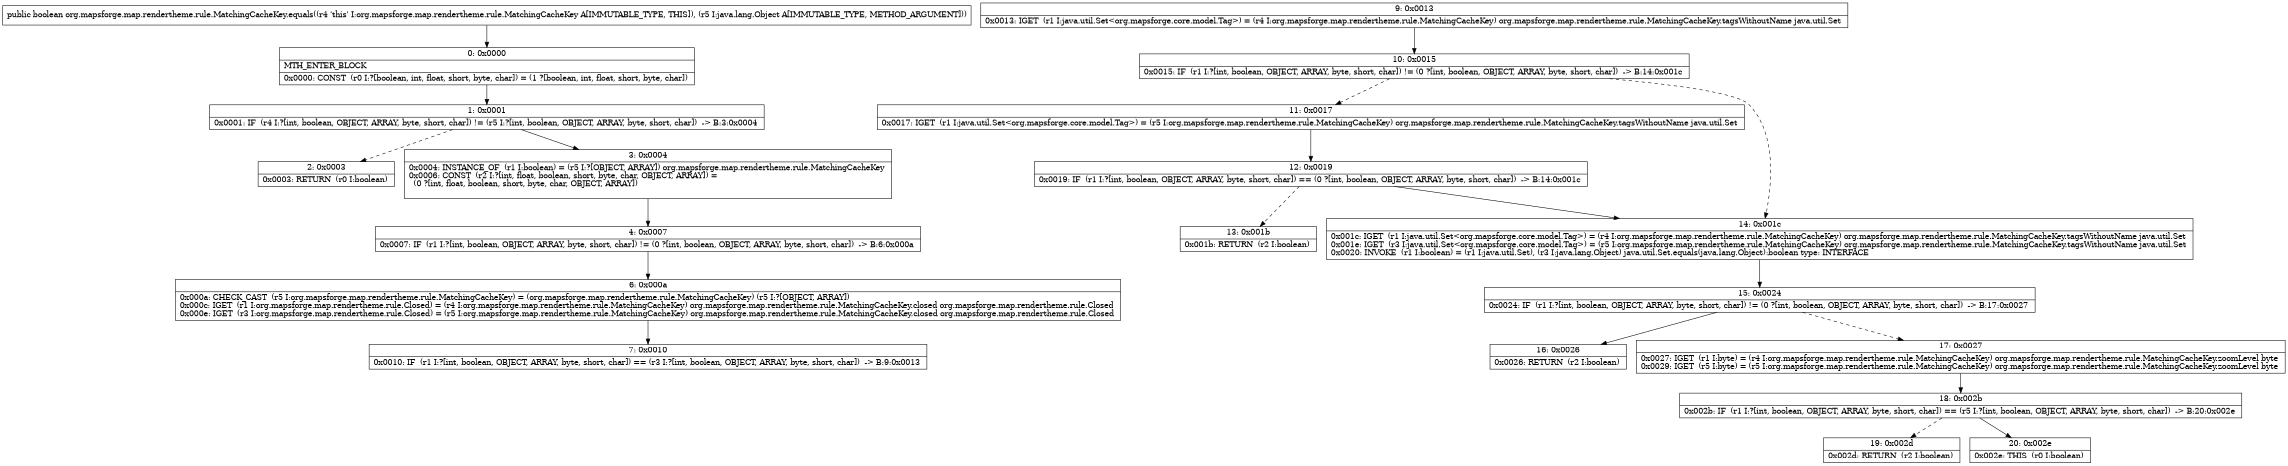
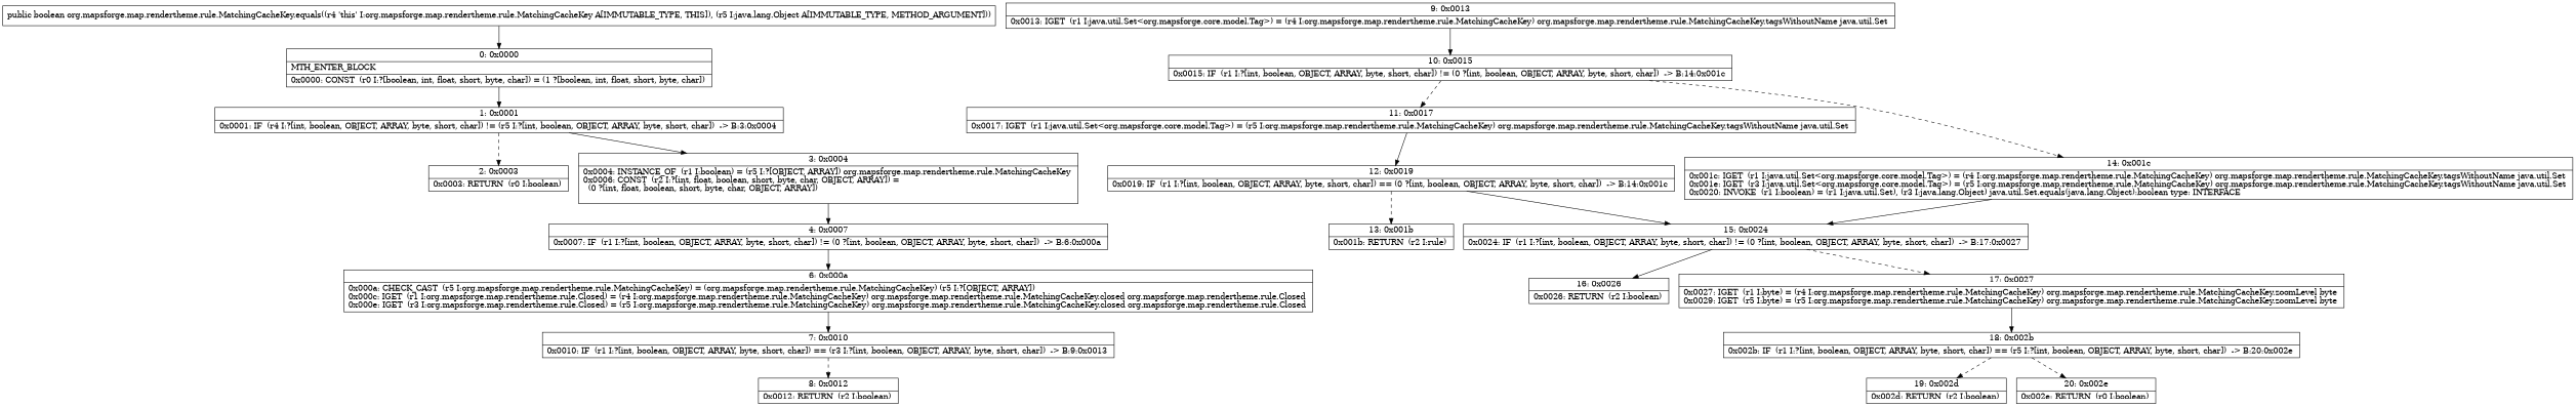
  digraph {
    node [shape=record]
    n1 [label="{0\:\ 0x0000|MTH_ENTER_BLOCK\l|0x0000: CONST  (r0 I:?[boolean, int, float, short, byte, char]) = (1 ?[boolean, int, float, short, byte, char]) \l}"]
    n2 [label="{1\:\ 0x0001|0x0001: IF  (r4 I:?[int, boolean, OBJECT, ARRAY, byte, short, char]) != (r5 I:?[int, boolean, OBJECT, ARRAY, byte, short, char])  \-\> B:3:0x0004 \l}"]
    n3 [label="{2\:\ 0x0003|0x0003: RETURN  (r0 I:boolean) \l}"]
    n4 [label="{3\:\ 0x0004|0x0004: INSTANCE_OF  (r1 I:boolean) = (r5 I:?[OBJECT, ARRAY]) org.mapsforge.map.rendertheme.rule.MatchingCacheKey \l0x0006: CONST  (r2 I:?[int, float, boolean, short, byte, char, OBJECT, ARRAY]) = \l  (0 ?[int, float, boolean, short, byte, char, OBJECT, ARRAY])\l \l}"]
    n5 [label="{4\:\ 0x0007|0x0007: IF  (r1 I:?[int, boolean, OBJECT, ARRAY, byte, short, char]) != (0 ?[int, boolean, OBJECT, ARRAY, byte, short, char])  \-\> B:6:0x000a \l}"]
    n6 [label="{6\:\ 0x000a|0x000a: CHECK_CAST  (r5 I:org.mapsforge.map.rendertheme.rule.MatchingCacheKey) = (org.mapsforge.map.rendertheme.rule.MatchingCacheKey) (r5 I:?[OBJECT, ARRAY]) \l0x000c: IGET  (r1 I:org.mapsforge.map.rendertheme.rule.Closed) = (r4 I:org.mapsforge.map.rendertheme.rule.MatchingCacheKey) org.mapsforge.map.rendertheme.rule.MatchingCacheKey.closed org.mapsforge.map.rendertheme.rule.Closed \l0x000e: IGET  (r3 I:org.mapsforge.map.rendertheme.rule.Closed) = (r5 I:org.mapsforge.map.rendertheme.rule.MatchingCacheKey) org.mapsforge.map.rendertheme.rule.MatchingCacheKey.closed org.mapsforge.map.rendertheme.rule.Closed \l}"]
    n7 [label="{7\:\ 0x0010|0x0010: IF  (r1 I:?[int, boolean, OBJECT, ARRAY, byte, short, char]) == (r3 I:?[int, boolean, OBJECT, ARRAY, byte, short, char])  \-\> B:9:0x0013 \l}"]
+   n8 [label="{8\:\ 0x0012|0x0012: RETURN  (r2 I:boolean) \l}"]
    n9 [label="{9\:\ 0x0013|0x0013: IGET  (r1 I:java.util.Set\<org.mapsforge.core.model.Tag\>) = (r4 I:org.mapsforge.map.rendertheme.rule.MatchingCacheKey) org.mapsforge.map.rendertheme.rule.MatchingCacheKey.tagsWithoutName java.util.Set \l}"]
    n10 [label="{10\:\ 0x0015|0x0015: IF  (r1 I:?[int, boolean, OBJECT, ARRAY, byte, short, char]) != (0 ?[int, boolean, OBJECT, ARRAY, byte, short, char])  \-\> B:14:0x001c \l}"]
    n11 [label="{11\:\ 0x0017|0x0017: IGET  (r1 I:java.util.Set\<org.mapsforge.core.model.Tag\>) = (r5 I:org.mapsforge.map.rendertheme.rule.MatchingCacheKey) org.mapsforge.map.rendertheme.rule.MatchingCacheKey.tagsWithoutName java.util.Set \l}"]
    n12 [label="{14\:\ 0x001c|0x001c: IGET  (r1 I:java.util.Set\<org.mapsforge.core.model.Tag\>) = (r4 I:org.mapsforge.map.rendertheme.rule.MatchingCacheKey) org.mapsforge.map.rendertheme.rule.MatchingCacheKey.tagsWithoutName java.util.Set \l0x001e: IGET  (r3 I:java.util.Set\<org.mapsforge.core.model.Tag\>) = (r5 I:org.mapsforge.map.rendertheme.rule.MatchingCacheKey) org.mapsforge.map.rendertheme.rule.MatchingCacheKey.tagsWithoutName java.util.Set \l0x0020: INVOKE  (r1 I:boolean) = (r1 I:java.util.Set), (r3 I:java.lang.Object) java.util.Set.equals(java.lang.Object):boolean type: INTERFACE \l}"]
    n13 [label="{12\:\ 0x0019|0x0019: IF  (r1 I:?[int, boolean, OBJECT, ARRAY, byte, short, char]) == (0 ?[int, boolean, OBJECT, ARRAY, byte, short, char])  \-\> B:14:0x001c \l}"]
    n14 [label="{15\:\ 0x0024|0x0024: IF  (r1 I:?[int, boolean, OBJECT, ARRAY, byte, short, char]) != (0 ?[int, boolean, OBJECT, ARRAY, byte, short, char])  \-\> B:17:0x0027 \l}"]
-   n15 [label="{13\:\ 0x001b|0x001b: RETURN  (r2 I:boolean) \l}"]
+   n15 [label="{13\:\ 0x001b|0x001b: RETURN  (r2 I:rule) \l}"]
    n16 [label="{16\:\ 0x0026|0x0026: RETURN  (r2 I:boolean) \l}"]
    n17 [label="{17\:\ 0x0027|0x0027: IGET  (r1 I:byte) = (r4 I:org.mapsforge.map.rendertheme.rule.MatchingCacheKey) org.mapsforge.map.rendertheme.rule.MatchingCacheKey.zoomLevel byte \l0x0029: IGET  (r5 I:byte) = (r5 I:org.mapsforge.map.rendertheme.rule.MatchingCacheKey) org.mapsforge.map.rendertheme.rule.MatchingCacheKey.zoomLevel byte \l}"]
    n18 [label="{18\:\ 0x002b|0x002b: IF  (r1 I:?[int, boolean, OBJECT, ARRAY, byte, short, char]) == (r5 I:?[int, boolean, OBJECT, ARRAY, byte, short, char])  \-\> B:20:0x002e \l}"]
    n19 [label="{19\:\ 0x002d|0x002d: RETURN  (r2 I:boolean) \l}"]
-   n20 [label="{20\:\ 0x002e|0x002e: THIS  (r0 I:boolean) \l}"]
+   n20 [label="{20\:\ 0x002e|0x002e: RETURN  (r0 I:boolean) \l}"]
    n21 [label="{public boolean org.mapsforge.map.rendertheme.rule.MatchingCacheKey.equals((r4 'this' I:org.mapsforge.map.rendertheme.rule.MatchingCacheKey A[IMMUTABLE_TYPE, THIS]), (r5 I:java.lang.Object A[IMMUTABLE_TYPE, METHOD_ARGUMENT])) }"]
    n1 -> n2
    n2 -> n3 [style=dashed]
    n2 -> n4
    n4 -> n5
    n5 -> n6
    n6 -> n7
+   n7 -> n8 [style=dashed]
    n9 -> n10
    n10 -> n11 [style=dashed]
    n10 -> n12 [style=dashed]
    n11 -> n13
    n12 -> n14
-   n13 -> n12
+   n13 -> n14
    n13 -> n15 [style=dashed]
    n14 -> n16 [style=solid]
    n14 -> n17 [style=dashed]
    n17 -> n18
    n18 -> n19 [style=dashed]
-   n18 -> n20
+   n18 -> n20 [style=dashed]
    n21 -> n1
  }
